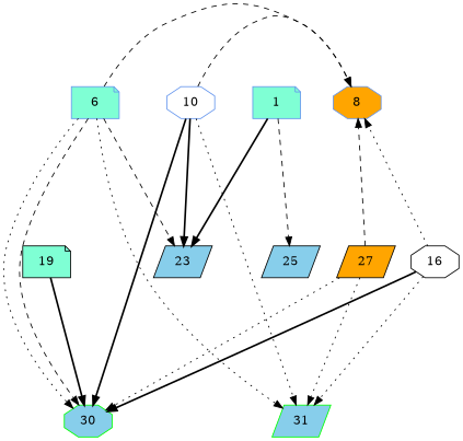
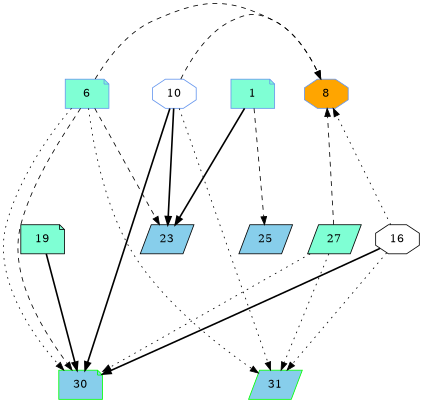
  digraph {
    ranksep=2.0
    node [color=black fillcolor=skyblue shape=octagon style=filled]
    edge [style=dotted]
    1 [color=cornflowerblue fillcolor=aquamarine shape=note]
    6 [color=cornflowerblue fillcolor=aquamarine shape=note]
    8 [color=cornflowerblue fillcolor=orange]
    10 [color=cornflowerblue fillcolor=white]
    16 [fillcolor=white]
    19 [fillcolor=aquamarine shape=note]
    23 [shape=parallelogram]
    25 [shape=parallelogram]
-   27 [fillcolor=orange shape=parallelogram]
-   30 [color=green]
+   27 [fillcolor=aquamarine shape=parallelogram]
+   30 [color=green shape=note]
    31 [color=green shape=parallelogram]
    subgraph sub_1 {
      rank=same
      1
      6
      8
      10
    }
    subgraph sub_2 {
      rank=same
      16
      19
      23
      25
      27
    }
    subgraph sub_3 {
      rank=same
      30
      31
    }
    1 -> 23 [style=bold]
    1 -> 25 [style=dashed]
    6 -> 8 [style=dashed]
    6 -> 23 [style=dashed]
    6 -> 30
    6 -> 30 [style=dashed]
    6 -> 31
    10 -> 8 [style=dashed]
    10 -> 23 [style=bold]
    10 -> 30 [style=bold]
    10 -> 31
    16 -> 8
    16 -> 30 [style=bold]
    16 -> 31
    19 -> 30 [style=bold]
    27 -> 8 [style=dashed]
    27 -> 30
    27 -> 31
  }
